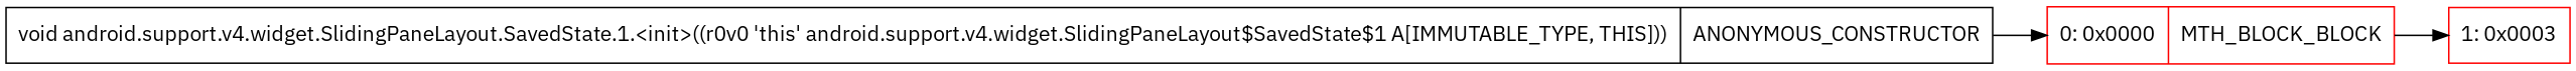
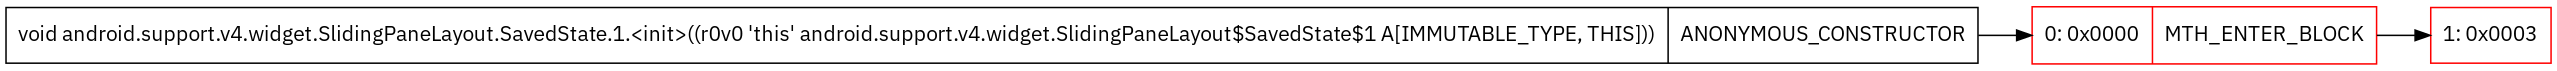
  digraph {
    rankdir=LR
    fontname="IBM Plex Sans"
    node [color=red shape=record fontname="IBM Plex Sans"]
    edge [fontname="IBM Plex Sans"]
-   n1 [label="{0\:\ 0x0000|MTH_BLOCK_BLOCK\l}"]
+   n1 [label="{0\:\ 0x0000|MTH_ENTER_BLOCK\l}"]
    n2 [label="{1\:\ 0x0003}"]
    n3 [label="{void android.support.v4.widget.SlidingPaneLayout.SavedState.1.\<init\>((r0v0 'this' android.support.v4.widget.SlidingPaneLayout$SavedState$1 A[IMMUTABLE_TYPE, THIS]))  | ANONYMOUS_CONSTRUCTOR\l}" color=""]
    subgraph cluster_1 {
      label="R(0)"
    }
    n1 -> n2
    n3 -> n1
  }
